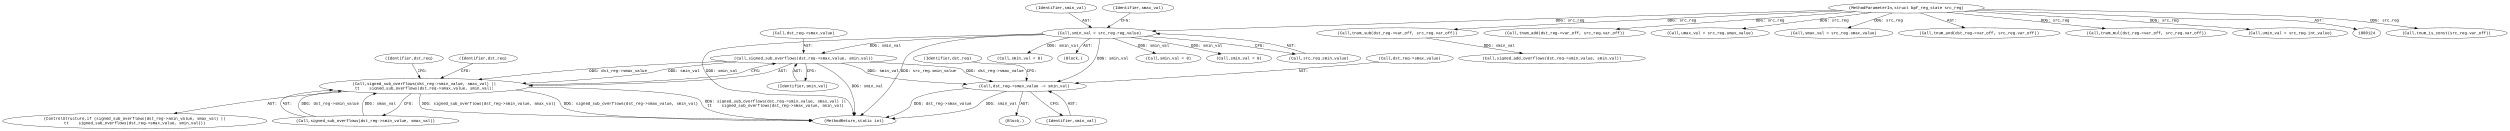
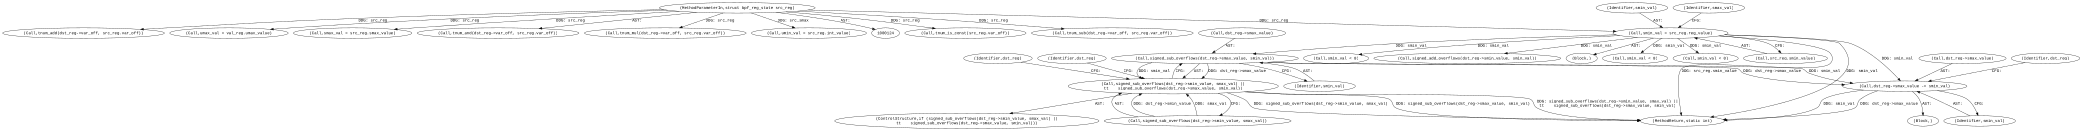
  digraph {
    fontname="Liberation Mono"
    node [fontname="Liberation Mono"]
    edge [fontname="Liberation Mono"]
    n1 [label="(Call,signed_sub_overflows(dst_reg->smax_value, smin_val))"]
    n2 [label="(Call,signed_sub_overflows(dst_reg->smin_value, smax_val) ||\n\t\t    signed_sub_overflows(dst_reg->smax_value, smin_val))"]
    n3 [label="(Call,dst_reg->smax_value -= smin_val)"]
    n4 [label="(MethodReturn,static int)"]
    n5 [label="(Identifier,smin_val)"]
    n6 [label="(ControlStructure,if (signed_sub_overflows(dst_reg->smin_value, smax_val) ||\n\t\t    signed_sub_overflows(dst_reg->smax_value, smin_val)))"]
    n7 [label="(Call,signed_sub_overflows(dst_reg->smin_value, smax_val))"]
    n8 [label="(Block,)"]
    n9 [label="(Identifier,smin_val)"]
    n10 [label="(Call,smin_val = src_reg.reg_value)"]
    n11 [label="(Call,smin_val < 0)"]
    n12 [label="(Call,signed_add_overflows(dst_reg->smin_value, smin_val))"]
    n13 [label="(Block,)"]
    n14 [label="(Call,smin_val < 0)"]
    n15 [label="(Call,smin_val < 0)"]
    n16 [label="(Call,src_reg.smin_value)"]
    n17 [label="(MethodParameterIn,struct bpf_reg_state src_reg)"]
    n18 [label="(Call,tnum_is_const(src_reg.var_off))"]
    n19 [label="(Call,tnum_sub(dst_reg->var_off, src_reg.var_off))"]
    n20 [label="(Call,tnum_add(dst_reg->var_off, src_reg.var_off))"]
-   n21 [label="(Call,umax_val = src_reg.umax_value)"]
+   n21 [label="(Call,umax_val = val_reg.umax_value)"]
    n22 [label="(Call,smax_val = src_reg.smax_value)"]
    n23 [label="(Call,tnum_and(dst_reg->var_off, src_reg.var_off))"]
    n24 [label="(Call,tnum_mul(dst_reg->var_off, src_reg.var_off))"]
    n25 [label="(Call,umin_val = src_reg.int_value)"]
    1000124
    n27 [label="(Identifier,dst_reg)"]
    n28 [label="(Identifier,dst_reg)"]
    n29 [label="(Call,dst_reg->smax_value)"]
    n30 [label="(Call,dst_reg->smax_value)"]
    n31 [label="(Identifier,smin_val)"]
    n32 [label="(Identifier,dst_reg)"]
    n33 [label="(Identifier,smax_val)"]
    n1 -> n2 [label="AST: "]
    n1 -> n2 [label="DDG: dst_reg->smax_value"]
    n1 -> n2 [label="DDG: smin_val"]
    n1 -> n3 [label="DDG: smin_val"]
    n1 -> n3 [label="DDG: dst_reg->smax_value"]
-   n1 -> n4 [label="DDG: smin_val"]
    n1 -> n5 [label="CFG: "]
    n2 -> n1 [label="CFG: "]
    n2 -> n4 [label="DDG: signed_sub_overflows(dst_reg->smax_value, smin_val)"]
    n2 -> n4 [label="DDG: signed_sub_overflows(dst_reg->smin_value, smax_val) ||\n\t\t    signed_sub_overflows(dst_reg->smax_value, smin_val)"]
    n2 -> n4 [label="DDG: signed_sub_overflows(dst_reg->smin_value, smax_val)"]
    n2 -> n6 [label="AST: "]
    n2 -> n7 [label="CFG: "]
    n3 -> n4 [label="DDG: smin_val"]
    n3 -> n4 [label="DDG: dst_reg->smax_value"]
    n3 -> n8 [label="AST: "]
    n3 -> n9 [label="CFG: "]
    n5 -> n1 [label="AST: "]
    n7 -> n2 [label="AST: "]
    n7 -> n2 [label="DDG: dst_reg->smin_value"]
    n7 -> n2 [label="DDG: smax_val"]
    n9 -> n3 [label="AST: "]
    n10 -> n1 [label="DDG: smin_val"]
    n10 -> n3 [label="DDG: smin_val"]
    n10 -> n4 [label="DDG: smin_val"]
    n10 -> n4 [label="DDG: src_reg.smin_value"]
    n10 -> n11 [label="DDG: smin_val"]
-   n19 -> n12 [label="DDG: smin_val"]
+   n10 -> n12 [label="DDG: smin_val"]
    n10 -> n13 [label="AST: "]
    n10 -> n14 [label="DDG: smin_val"]
    n10 -> n15 [label="DDG: smin_val"]
    n10 -> n16 [label="CFG: "]
    n16 -> n10 [label="AST: "]
    n17 -> n10 [label="DDG: src_reg"]
    n17 -> n18 [label="DDG: src_reg"]
    n17 -> n19 [label="DDG: src_reg"]
    n17 -> n20 [label="DDG: src_reg"]
    n17 -> n21 [label="DDG: src_reg"]
    n17 -> n22 [label="DDG: src_reg"]
    n17 -> n23 [label="AST: "]
    n17 -> n24 [label="DDG: src_reg"]
-   n17 -> n25 [label="DDG: src_reg"]
+   n17 -> n25 [label="DDG: src_smax"]
    n17 -> 1000124 [label="AST: "]
    n27 -> n2 [label="CFG: "]
    n28 -> n2 [label="CFG: "]
    n29 -> n1 [label="AST: "]
    n30 -> n3 [label="AST: "]
    n31 -> n10 [label="AST: "]
    n32 -> n3 [label="CFG: "]
    n33 -> n10 [label="CFG: "]
  }
